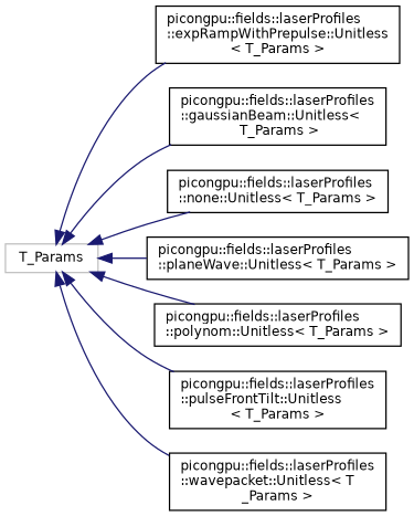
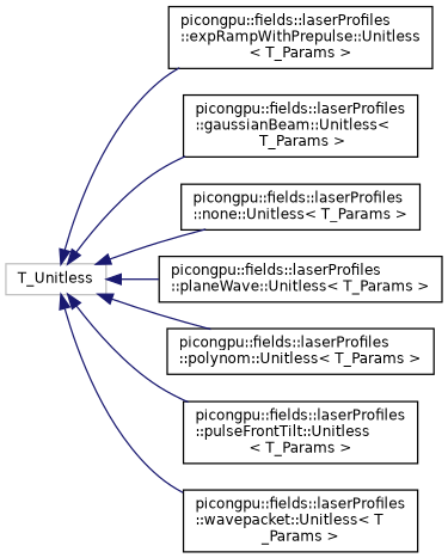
  digraph {
    rankdir=LR
    node [color=black fillcolor=white fontname=Helvetica fontsize=10 shape=record style=filled]
    edge [color=midnightblue dir=back fontname=Helvetica fontsize=10 labelfontname=Helvetica labelfontsize=10 style=solid]
-   n1 [color=grey75 height=0.2 label=T_Params width=0.4]
+   n1 [color=grey75 height=0.2 label=T_Unitless width=0.4]
    n2 [height=0.2 label="picongpu::fields::laserProfiles\l::expRampWithPrepulse::Unitless\l\< T_Params \>" width=0.4]
    n3 [height=0.2 label="picongpu::fields::laserProfiles\l::gaussianBeam::Unitless\<\l T_Params \>" width=0.4]
    n4 [height=0.2 label="picongpu::fields::laserProfiles\l::none::Unitless\< T_Params \>" width=0.4]
    n5 [height=0.2 label="picongpu::fields::laserProfiles\l::planeWave::Unitless\< T_Params \>" width=0.4]
    n6 [height=0.2 label="picongpu::fields::laserProfiles\l::polynom::Unitless\< T_Params \>" width=0.4]
    n7 [height=0.2 label="picongpu::fields::laserProfiles\l::pulseFrontTilt::Unitless\l\< T_Params \>" width=0.4]
    n8 [height=0.2 label="picongpu::fields::laserProfiles\l::wavepacket::Unitless\< T\l_Params \>" width=0.4]
    n1 -> n2
    n1 -> n3
    n1 -> n4
    n1 -> n5
    n1 -> n6
    n1 -> n7
    n1 -> n8
  }
